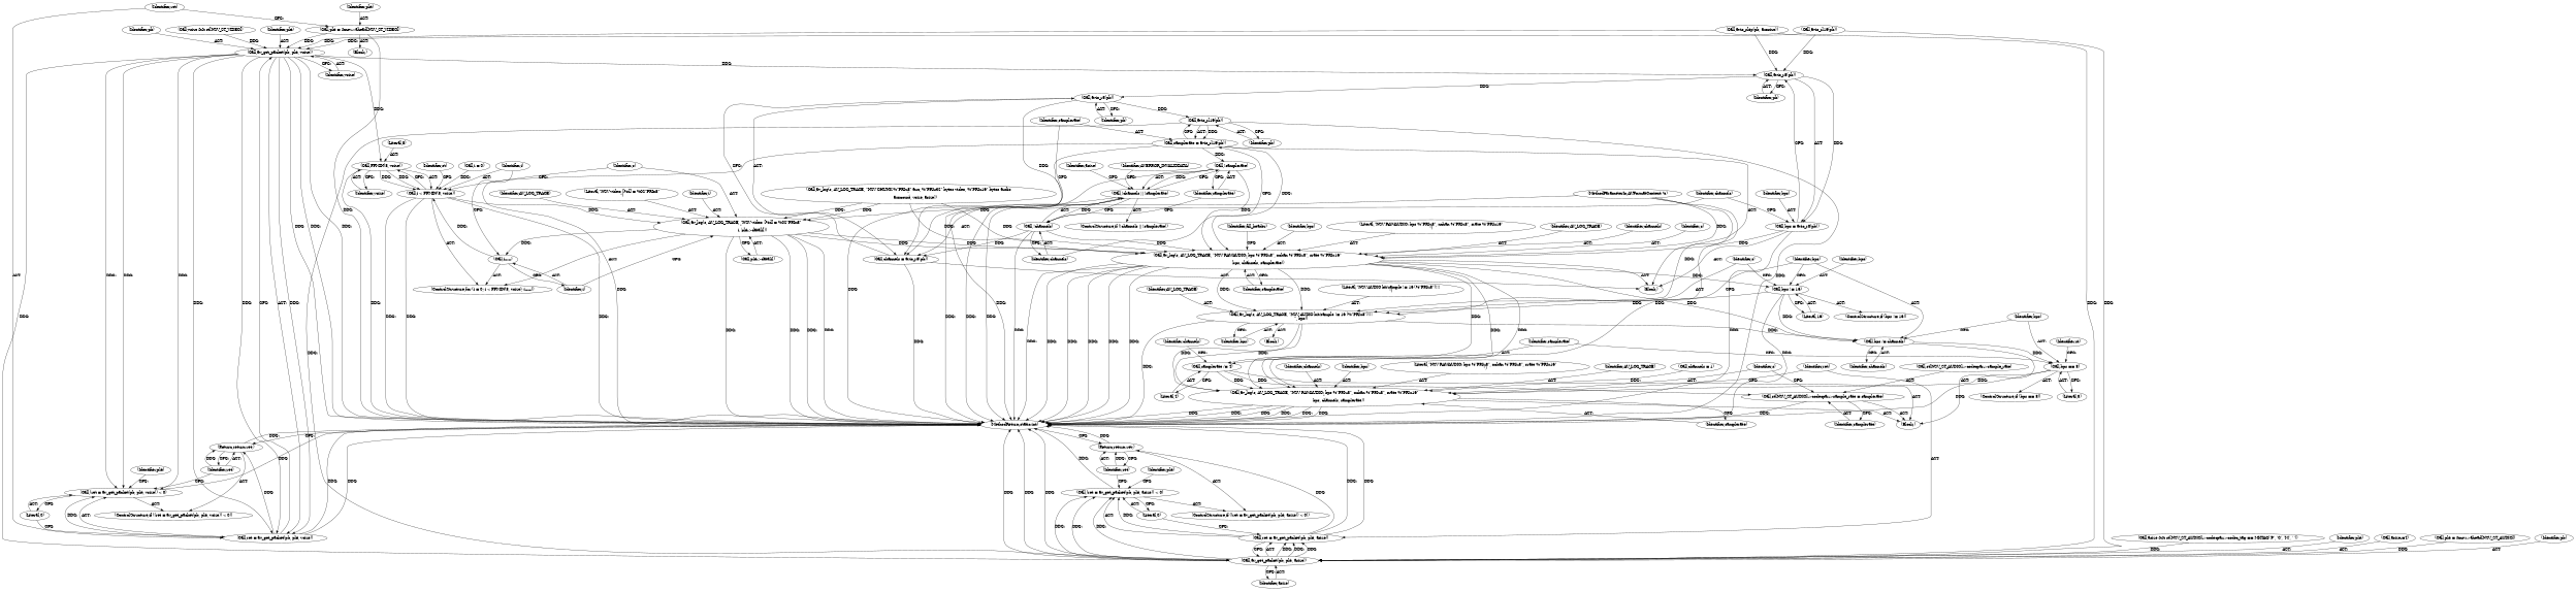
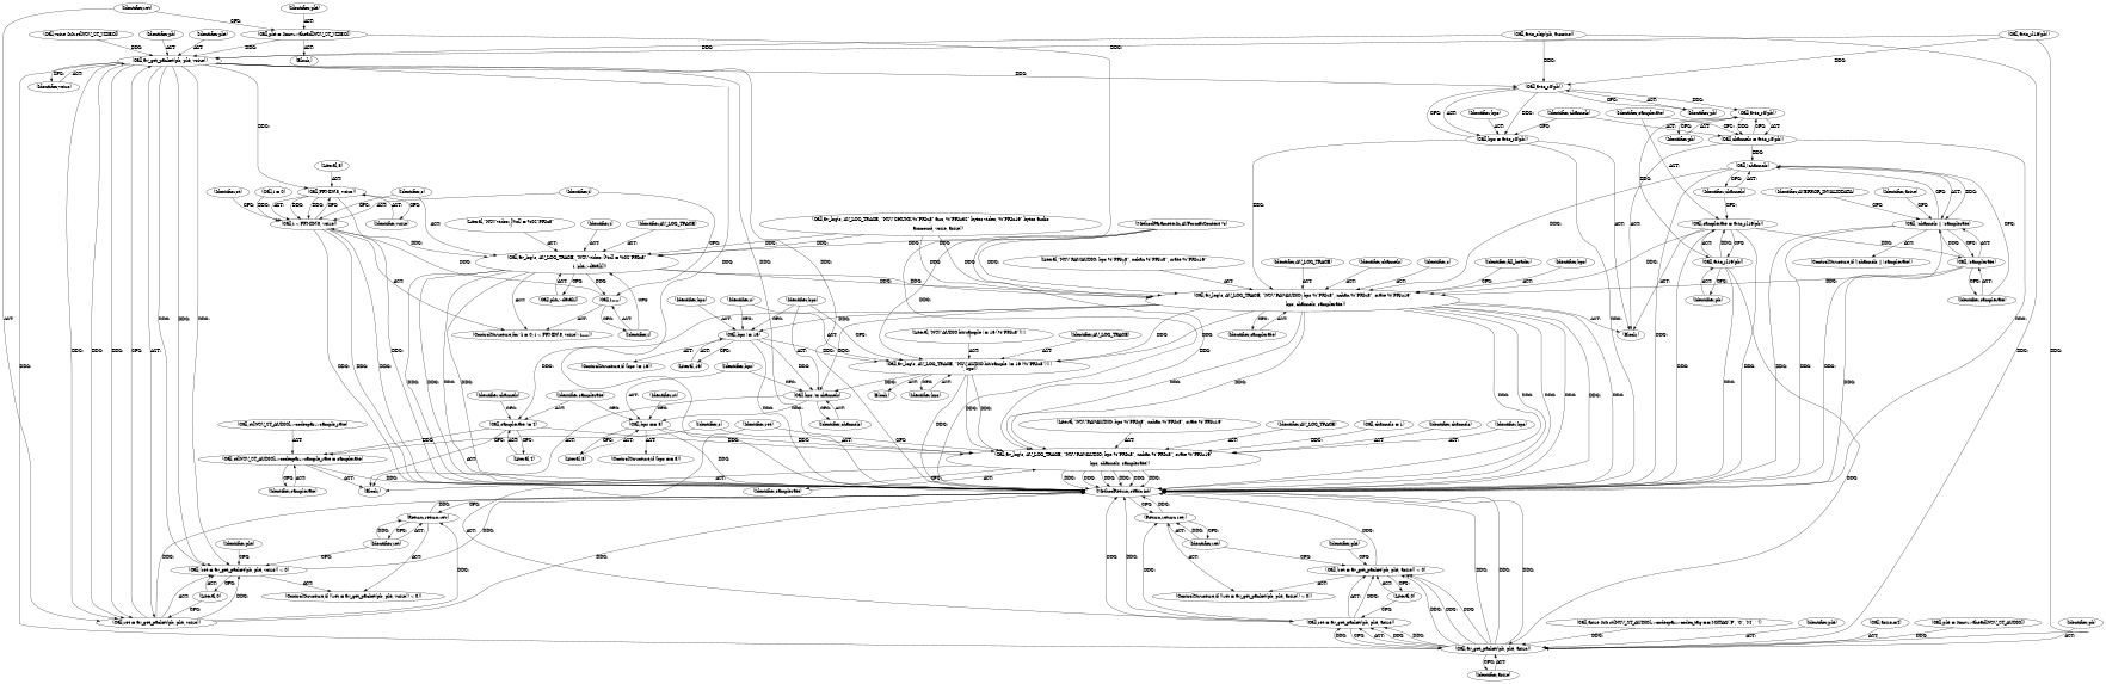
  digraph {
    n1 [label="(Call,pkt = &nsv->ahead[NSV_ST_VIDEO])"]
    n2 [label="(Call,av_get_packet(pb, pkt, vsize))"]
    n3 [label="(MethodReturn,static int)"]
    n4 [label="(Block,)"]
    n5 [label="(Call,(ret = av_get_packet(pb, pkt, vsize)) < 0)"]
    n6 [label="(Call,ret = av_get_packet(pb, pkt, vsize))"]
    n7 [label="(Call,FFMIN(8, vsize))"]
    n8 [label="(Call,avio_r8(pb))"]
    n9 [label="(Call,av_get_packet(pb, pkt, asize))"]
    n10 [label="(Identifier,vsize)"]
    n11 [label="(Return,return ret;)"]
    n12 [label="(Return,return ret;)"]
    n13 [label="(Literal,0)"]
    n14 [label="(ControlStructure,if ((ret = av_get_packet(pb, pkt, vsize)) < 0))"]
    n15 [label="(Call,i < FFMIN(8, vsize))"]
    n16 [label="(Identifier,vsize)"]
    n17 [label="(Call,bps = avio_r8(pb))"]
    n18 [label="(Call,avio_r8(pb))"]
    n19 [label="(Identifier,pb)"]
    n20 [label="(Call,(ret = av_get_packet(pb, pkt, asize)) < 0)"]
    n21 [label="(Call,ret = av_get_packet(pb, pkt, asize))"]
    n22 [label="(Identifier,asize)"]
    n23 [label="(Identifier,ret)"]
    n24 [label="(Call,av_log(s, AV_LOG_TRACE, \"NSV video: [%d] = %02\"PRIx8\"\n\",\n                   i, pkt->data[i]))"]
    n25 [label="(ControlStructure,for (i = 0; i < FFMIN(8, vsize); i++))"]
    n26 [label="(Call,i++)"]
    n27 [label="(Call,av_log(s, AV_LOG_TRACE, \"NSV RAWAUDIO: bps %\"PRIu8\", nchan %\"PRIu8\", srate %\"PRIu16\"\n\",\n                   bps, channels, samplerate))"]
    n28 [label="(Call,pkt->data[i])"]
    n29 [label="(Identifier,i)"]
    n30 [label="(Call,bps != 16)"]
    n31 [label="(Call,av_log(s, AV_LOG_TRACE, \"NSV AUDIO bit/sample != 16 (%\"PRIu8\")!!!\n\", bps))"]
    n32 [label="(Call,bps /= channels)"]
    n33 [label="(Call,av_log(s, AV_LOG_TRACE, \"NSV RAWAUDIO: bps %\"PRIu8\", nchan %\"PRIu8\", srate %\"PRIu16\"\n\",\n                        bps, channels, samplerate))"]
    n34 [label="(Call,samplerate /= 4)"]
    n35 [label="(Block,)"]
    n36 [label="(Identifier,samplerate)"]
    n37 [label="(ControlStructure,if (bps != 16))"]
    n38 [label="(Literal,16)"]
    n39 [label="(Identifier,bps)"]
    n40 [label="(Block,)"]
    n41 [label="(Call,bps == 8)"]
    n42 [label="(Identifier,channels)"]
    n43 [label="(Block,)"]
    n44 [label="(Identifier,samplerate)"]
    n45 [label="(Call,st[NSV_ST_AUDIO]->codecpar->sample_rate = samplerate)"]
    n46 [label="(Literal,4)"]
    n47 [label="(Literal,8)"]
    n48 [label="(ControlStructure,if (bps == 8))"]
    n49 [label="(Identifier,samplerate)"]
    n50 [label="(Call,channels = avio_r8(pb))"]
    n51 [label="(Call,avio_rl16(pb))"]
    n52 [label="(Identifier,pb)"]
    n53 [label="(Call,!channels)"]
    n54 [label="(Call,samplerate = avio_rl16(pb))"]
    n55 [label="(Identifier,pb)"]
    n56 [label="(Call,!channels || !samplerate)"]
    n57 [label="(Identifier,channels)"]
    n58 [label="(Call,!samplerate)"]
    n59 [label="(ControlStructure,if (!channels || !samplerate))"]
    n60 [label="(Identifier,samplerate)"]
    n61 [label="(ControlStructure,if ((ret = av_get_packet(pb, pkt, asize)) < 0))"]
    n62 [label="(Literal,0)"]
    n63 [label="(Identifier,ret)"]
    n64 [label="(Identifier,pkt)"]
    n65 [label="(Identifier,bps)"]
    n66 [label="(Literal,\"NSV RAWAUDIO: bps %\"PRIu8\", nchan %\"PRIu8\", srate %\"PRIu16\"\n\")"]
    n67 [label="(Call,vsize && st[NSV_ST_VIDEO])"]
    n68 [label="(Identifier,ret)"]
    n69 [label="(Identifier,AV_LOG_TRACE)"]
    n70 [label="(Call,asize && st[NSV_ST_AUDIO]->codecpar->codec_tag == MKTAG('P', 'C', 'M', ' '))"]
    n71 [label="(Identifier,s)"]
    n72 [label="(Identifier,bps)"]
    n73 [label="(Call,st[NSV_ST_AUDIO]->codecpar->sample_rate)"]
    n74 [label="(Identifier,channels)"]
    n75 [label="(Identifier,st)"]
    n76 [label="(Identifier,pkt)"]
    n77 [label="(MethodParameterIn,AVFormatContext *s)"]
    n78 [label="(Call,channels = 1)"]
    n79 [label="(Identifier,AVERROR_INVALIDDATA)"]
    n80 [label="(Identifier,asize)"]
    n81 [label="(Literal,\"NSV RAWAUDIO: bps %\"PRIu8\", nchan %\"PRIu8\", srate %\"PRIu16\"\n\")"]
    n82 [label="(Identifier,pkt)"]
    n83 [label="(Call,avio_rl16(pb))"]
    n84 [label="(Literal,8)"]
    n85 [label="(Identifier,pkt)"]
    n86 [label="(Identifier,s)"]
    n87 [label="(Call,i = 0)"]
    n88 [label="(Identifier,samplerate)"]
    n89 [label="(Identifier,channels)"]
    n90 [label="(Identifier,AV_LOG_TRACE)"]
    n91 [label="(Literal,\"NSV video: [%d] = %02\"PRIx8\"\n\")"]
    n92 [label="(Identifier,s)"]
    n93 [label="(Call,asize-=4)"]
    n94 [label="(Identifier,AV_LOG_TRACE)"]
    n95 [label="(Identifier,i)"]
    n96 [label="(Identifier,channels)"]
    n97 [label="(Identifier,pb)"]
    n98 [label="(Call,pkt = &nsv->ahead[NSV_ST_AUDIO])"]
    n99 [label="(Identifier,bps)"]
    n100 [label="(Identifier,ret)"]
    n101 [label="(Literal,\"NSV AUDIO bit/sample != 16 (%\"PRIu8\")!!!\n\")"]
    n102 [label="(Call,av_log(s, AV_LOG_TRACE, \"NSV CHUNK %\"PRIu8\" aux, %\"PRIu32\" bytes video, %\"PRIu16\" bytes audio\n\",\n           auxcount, vsize, asize))"]
    n103 [label="(Call,avio_skip(pb, auxsize))"]
    n104 [label="(Identifier,bps)"]
    n105 [label="(Identifier,s)"]
    n106 [label="(Identifier,bps)"]
    n107 [label="(Identifier,pb)"]
    n108 [label="(Identifier,channels)"]
    n109 [label="(Identifier,i)"]
    n110 [label="(Identifier,bps)"]
    n111 [label="(Identifier,fill_header)"]
    n112 [label="(Identifier,pkt)"]
    n113 [label="(Identifier,st)"]
    n114 [label="(Identifier,samplerate)"]
    n115 [label="(Identifier,AV_LOG_TRACE)"]
    n1 -> n2 [label="DDG: "]
    n1 -> n3 [label="DDG: "]
    n1 -> n4 [label="AST: "]
    n2 -> n3 [label="DDG: "]
    n2 -> n3 [label="DDG: "]
    n2 -> n3 [label="DDG: "]
    n2 -> n5 [label="DDG: "]
    n2 -> n5 [label="DDG: "]
    n2 -> n5 [label="DDG: "]
    n2 -> n6 [label="AST: "]
    n2 -> n6 [label="DDG: "]
    n2 -> n6 [label="DDG: "]
    n2 -> n6 [label="DDG: "]
    n2 -> n7 [label="DDG: "]
    n2 -> n8 [label="DDG: "]
    n2 -> n9 [label="DDG: "]
    n2 -> n10 [label="CFG: "]
    n3 -> n11 [label="CFG: "]
    n3 -> n12 [label="CFG: "]
    n5 -> n3 [label="DDG: "]
    n5 -> n13 [label="CFG: "]
    n5 -> n14 [label="AST: "]
    n6 -> n2 [label="CFG: "]
    n6 -> n3 [label="DDG: "]
    n6 -> n3 [label="DDG: "]
    n6 -> n5 [label="AST: "]
    n6 -> n5 [label="DDG: "]
    n6 -> n11 [label="DDG: "]
    n7 -> n3 [label="DDG: "]
    n7 -> n15 [label="AST: "]
    n7 -> n15 [label="DDG: "]
    n7 -> n15 [label="DDG: "]
    n7 -> n16 [label="CFG: "]
    n8 -> n17 [label="AST: "]
    n8 -> n17 [label="DDG: "]
    n8 -> n18 [label="DDG: "]
    n8 -> n19 [label="CFG: "]
    n9 -> n3 [label="DDG: "]
    n9 -> n3 [label="DDG: "]
    n9 -> n3 [label="DDG: "]
    n9 -> n20 [label="DDG: "]
    n9 -> n20 [label="DDG: "]
    n9 -> n20 [label="DDG: "]
    n9 -> n21 [label="AST: "]
    n9 -> n21 [label="DDG: "]
    n9 -> n21 [label="DDG: "]
    n9 -> n21 [label="DDG: "]
    n9 -> n22 [label="CFG: "]
    n10 -> n2 [label="AST: "]
    n11 -> n3 [label="DDG: "]
    n11 -> n14 [label="AST: "]
    n11 -> n23 [label="CFG: "]
    n12 -> n3 [label="DDG: "]
    n12 -> n61 [label="AST: "]
    n12 -> n63 [label="CFG: "]
    n13 -> n5 [label="AST: "]
    n13 -> n6 [label="CFG: "]
    n15 -> n3 [label="DDG: "]
    n15 -> n3 [label="DDG: "]
    n15 -> n3 [label="DDG: "]
    n15 -> n7 [label="CFG: "]
    n15 -> n24 [label="DDG: "]
    n15 -> n25 [label="AST: "]
    n16 -> n7 [label="AST: "]
    n17 -> n3 [label="DDG: "]
    n17 -> n8 [label="CFG: "]
    n17 -> n27 [label="DDG: "]
    n17 -> n35 [label="AST: "]
    n18 -> n50 [label="AST: "]
    n18 -> n50 [label="DDG: "]
    n18 -> n51 [label="DDG: "]
    n18 -> n52 [label="CFG: "]
    n19 -> n8 [label="AST: "]
    n20 -> n3 [label="DDG: "]
    n20 -> n61 [label="AST: "]
    n20 -> n62 [label="CFG: "]
    n21 -> n3 [label="DDG: "]
    n21 -> n3 [label="DDG: "]
    n21 -> n9 [label="CFG: "]
    n21 -> n12 [label="DDG: "]
    n21 -> n20 [label="AST: "]
    n21 -> n20 [label="DDG: "]
    n22 -> n9 [label="AST: "]
    n23 -> n5 [label="CFG: "]
    n23 -> n11 [label="AST: "]
    n23 -> n11 [label="DDG: "]
    n24 -> n3 [label="DDG: "]
    n24 -> n3 [label="DDG: "]
    n24 -> n3 [label="DDG: "]
    n24 -> n3 [label="DDG: "]
    n24 -> n25 [label="AST: "]
    n24 -> n26 [label="DDG: "]
    n24 -> n27 [label="DDG: "]
    n24 -> n27 [label="DDG: "]
    n24 -> n28 [label="CFG: "]
    n26 -> n15 [label="DDG: "]
    n26 -> n25 [label="AST: "]
    n26 -> n29 [label="CFG: "]
    n27 -> n3 [label="DDG: "]
    n27 -> n3 [label="DDG: "]
    n27 -> n3 [label="DDG: "]
    n27 -> n3 [label="DDG: "]
    n27 -> n3 [label="DDG: "]
    n27 -> n3 [label="DDG: "]
    n27 -> n30 [label="DDG: "]
    n27 -> n31 [label="DDG: "]
    n27 -> n31 [label="DDG: "]
    n27 -> n32 [label="DDG: "]
    n27 -> n33 [label="DDG: "]
    n27 -> n33 [label="DDG: "]
    n27 -> n34 [label="DDG: "]
    n27 -> n35 [label="AST: "]
    n27 -> n36 [label="CFG: "]
    n28 -> n24 [label="AST: "]
    n29 -> n24 [label="CFG: "]
    n29 -> n26 [label="AST: "]
    n30 -> n3 [label="DDG: "]
    n30 -> n31 [label="DDG: "]
    n30 -> n32 [label="DDG: "]
    n30 -> n37 [label="AST: "]
    n30 -> n38 [label="CFG: "]
    n31 -> n3 [label="DDG: "]
    n31 -> n32 [label="DDG: "]
    n31 -> n33 [label="DDG: "]
    n31 -> n33 [label="DDG: "]
    n31 -> n39 [label="CFG: "]
    n31 -> n40 [label="AST: "]
    n32 -> n41 [label="DDG: "]
    n32 -> n42 [label="CFG: "]
    n32 -> n43 [label="AST: "]
    n33 -> n3 [label="DDG: "]
    n33 -> n3 [label="DDG: "]
    n33 -> n3 [label="DDG: "]
    n33 -> n3 [label="DDG: "]
    n33 -> n3 [label="DDG: "]
    n33 -> n3 [label="DDG: "]
    n33 -> n43 [label="AST: "]
    n33 -> n44 [label="CFG: "]
    n34 -> n33 [label="DDG: "]
    n34 -> n43 [label="AST: "]
    n34 -> n45 [label="DDG: "]
    n34 -> n46 [label="CFG: "]
    n36 -> n27 [label="AST: "]
    n38 -> n30 [label="AST: "]
    n39 -> n31 [label="AST: "]
    n41 -> n3 [label="DDG: "]
    n41 -> n33 [label="DDG: "]
    n41 -> n47 [label="CFG: "]
    n41 -> n48 [label="AST: "]
    n42 -> n32 [label="AST: "]
    n44 -> n33 [label="AST: "]
    n45 -> n3 [label="DDG: "]
    n45 -> n43 [label="AST: "]
    n45 -> n49 [label="CFG: "]
    n46 -> n34 [label="AST: "]
    n47 -> n41 [label="AST: "]
    n49 -> n45 [label="AST: "]
    n50 -> n3 [label="DDG: "]
    n50 -> n18 [label="CFG: "]
    n50 -> n35 [label="AST: "]
-   n53 -> n50 [label="DDG: "]
+   n50 -> n53 [label="DDG: "]
    n51 -> n3 [label="DDG: "]
    n51 -> n9 [label="DDG: "]
    n51 -> n54 [label="AST: "]
    n51 -> n54 [label="DDG: "]
    n51 -> n55 [label="CFG: "]
    n52 -> n18 [label="AST: "]
    n53 -> n3 [label="DDG: "]
    n53 -> n27 [label="DDG: "]
    n53 -> n56 [label="AST: "]
    n53 -> n56 [label="DDG: "]
    n53 -> n57 [label="CFG: "]
    n54 -> n3 [label="DDG: "]
    n54 -> n3 [label="DDG: "]
    n54 -> n27 [label="DDG: "]
    n54 -> n35 [label="AST: "]
    n54 -> n51 [label="CFG: "]
    n54 -> n58 [label="DDG: "]
    n55 -> n51 [label="AST: "]
    n56 -> n3 [label="DDG: "]
    n56 -> n3 [label="DDG: "]
    n56 -> n3 [label="DDG: "]
    n56 -> n53 [label="CFG: "]
    n56 -> n58 [label="CFG: "]
    n56 -> n59 [label="AST: "]
    n57 -> n53 [label="AST: "]
    n57 -> n54 [label="CFG: "]
    n58 -> n3 [label="DDG: "]
    n58 -> n27 [label="DDG: "]
    n58 -> n56 [label="AST: "]
    n58 -> n56 [label="DDG: "]
    n58 -> n60 [label="CFG: "]
    n60 -> n53 [label="CFG: "]
    n60 -> n58 [label="AST: "]
    n62 -> n20 [label="AST: "]
    n62 -> n21 [label="CFG: "]
    n63 -> n12 [label="AST: "]
    n63 -> n12 [label="DDG: "]
    n63 -> n20 [label="CFG: "]
    n64 -> n2 [label="AST: "]
    n65 -> n27 [label="AST: "]
    n66 -> n33 [label="AST: "]
    n67 -> n2 [label="DDG: "]
    n68 -> n1 [label="CFG: "]
    n68 -> n6 [label="AST: "]
    n69 -> n33 [label="AST: "]
    n70 -> n9 [label="DDG: "]
    n71 -> n33 [label="AST: "]
    n71 -> n45 [label="CFG: "]
    n72 -> n30 [label="CFG: "]
    n72 -> n31 [label="CFG: "]
    n72 -> n32 [label="AST: "]
    n73 -> n45 [label="AST: "]
    n74 -> n34 [label="CFG: "]
    n75 -> n15 [label="CFG: "]
    n76 -> n1 [label="AST: "]
    n77 -> n24 [label="DDG: "]
    n77 -> n27 [label="DDG: "]
    n77 -> n31 [label="DDG: "]
    n77 -> n33 [label="DDG: "]
    n78 -> n33 [label="DDG: "]
    n79 -> n56 [label="CFG: "]
    n80 -> n56 [label="CFG: "]
    n81 -> n27 [label="AST: "]
    n82 -> n9 [label="AST: "]
    n83 -> n2 [label="DDG: "]
    n83 -> n8 [label="DDG: "]
    n83 -> n9 [label="DDG: "]
    n84 -> n7 [label="AST: "]
    n85 -> n5 [label="CFG: "]
    n86 -> n15 [label="CFG: "]
    n86 -> n24 [label="AST: "]
    n87 -> n15 [label="DDG: "]
    n88 -> n34 [label="AST: "]
    n88 -> n41 [label="CFG: "]
    n89 -> n17 [label="CFG: "]
    n89 -> n50 [label="AST: "]
    n90 -> n27 [label="AST: "]
    n91 -> n24 [label="AST: "]
    n92 -> n30 [label="CFG: "]
    n92 -> n31 [label="AST: "]
    n93 -> n9 [label="AST: "]
    n94 -> n31 [label="AST: "]
    n95 -> n15 [label="AST: "]
    n95 -> n26 [label="CFG: "]
    n96 -> n27 [label="AST: "]
    n97 -> n2 [label="AST: "]
    n98 -> n9 [label="DDG: "]
    n99 -> n32 [label="CFG: "]
    n99 -> n41 [label="AST: "]
    n100 -> n21 [label="AST: "]
    n100 -> n33 [label="CFG: "]
    n101 -> n31 [label="AST: "]
    n102 -> n24 [label="DDG: "]
    n102 -> n24 [label="DDG: "]
    n102 -> n27 [label="DDG: "]
    n102 -> n27 [label="DDG: "]
    n103 -> n2 [label="DDG: "]
    n103 -> n8 [label="DDG: "]
    n103 -> n9 [label="DDG: "]
    n104 -> n17 [label="AST: "]
    n105 -> n27 [label="AST: "]
    n106 -> n30 [label="AST: "]
    n107 -> n9 [label="AST: "]
    n108 -> n33 [label="AST: "]
    n109 -> n24 [label="AST: "]
    n110 -> n33 [label="AST: "]
    n111 -> n27 [label="CFG: "]
    n112 -> n20 [label="CFG: "]
    n113 -> n41 [label="CFG: "]
    n114 -> n50 [label="CFG: "]
    n114 -> n54 [label="AST: "]
    n115 -> n24 [label="AST: "]
  }
